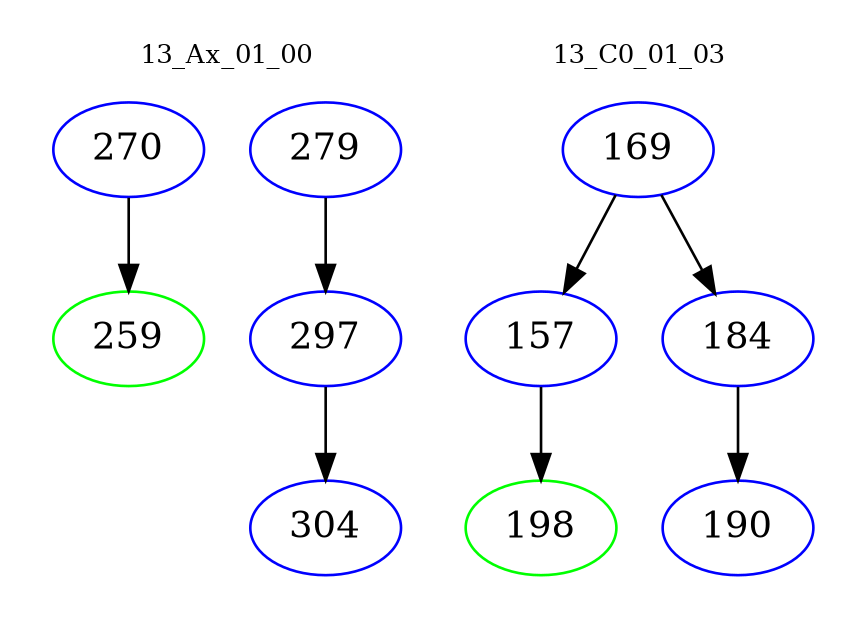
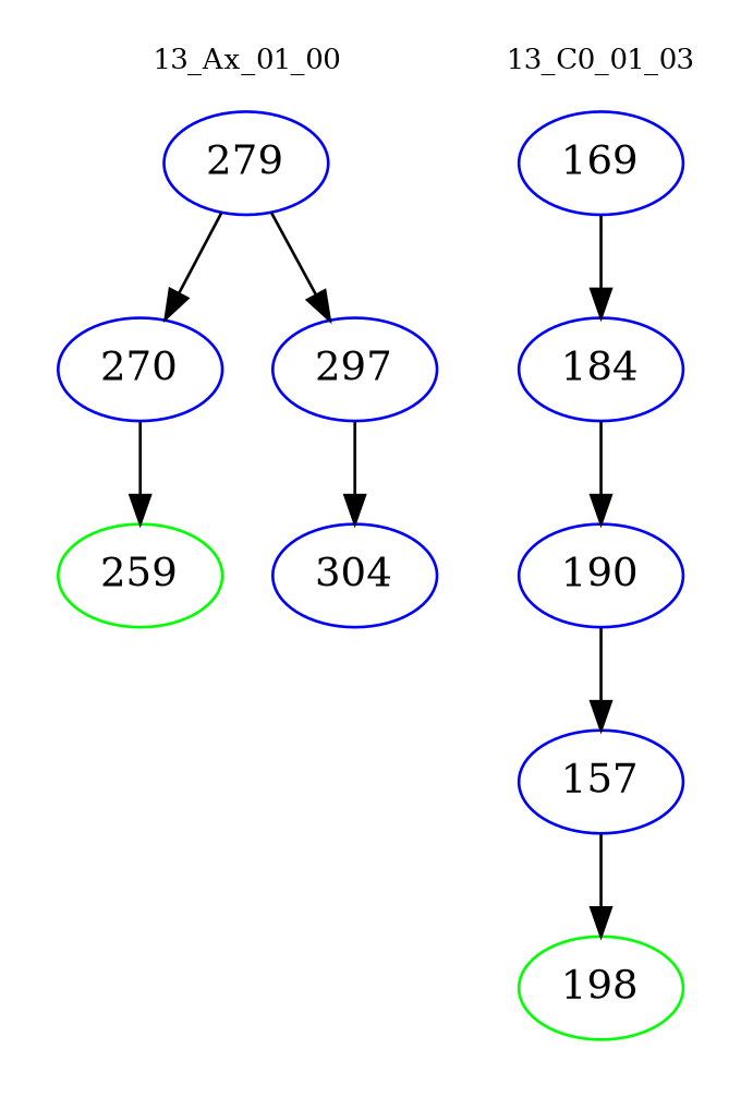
  digraph {
    node [color=blue]
    edge [color=black]
    n1 [label=279]
    n2 [label=270]
    n3 [label=297]
    n4 [color=green label=259]
    n5 [label=304]
    n6 [label=169]
    n7 [label=157]
    n8 [label=184]
    n9 [color=green label=198]
    n10 [label=190]
    subgraph cluster_1 {
      color=white
      fontsize=10
      label="13_Ax_01_00"
      n1
      n2
      n3
      n4
      n5
    }
    subgraph cluster_2 {
      color=white
      fontsize=10
      label="13_C0_01_03"
      n6
      n7
      n8
      n9
      n10
    }
+   n1 -> n2
    n1 -> n3
    n2 -> n4
    n3 -> n5
-   n6 -> n7
+   n10 -> n7
    n6 -> n8
    n7 -> n9
    n8 -> n10
  }
